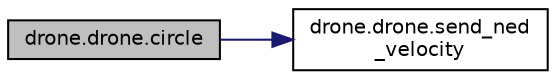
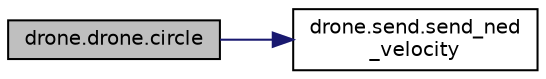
  digraph {
    rankdir=LR
    node [color=black fontname=Helvetica fontsize=10 shape=record style=filled]
    n1 [fillcolor=grey75 fontcolor=black height=0.2 label="drone.drone.circle" width=0.4]
-   n2 [fillcolor=white height=0.2 label="drone.drone.send_ned\l_velocity" width=0.4]
+   n2 [fillcolor=white height=0.2 label="drone.send.send_ned\l_velocity" width=0.4]
    n1 -> n2 [color=midnightblue fontname=Helvetica fontsize=10 labelfontname=Helvetica labelfontsize=10 style=solid]
  }
